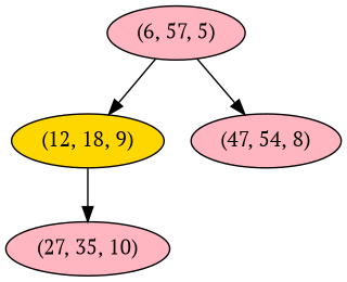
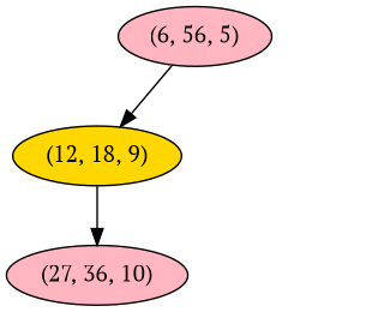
  digraph {
    fontname="PT Serif"
    node [fillcolor=lightpink fontname="PT Serif" style=filled]
    edge [fontname="PT Serif"]
    "(12, 18, 9)" [fillcolor=gold]
-   "(6, 57, 5)"
-   "(47, 54, 8)"
-   "(27, 35, 10)"
+   "(6, 57, 5)" [label="(6, 56, 5)"]
+   "(27, 35, 10)" [label="(27, 36, 10)"]
    "(12, 18, 9)" -> "(27, 35, 10)"
    "(6, 57, 5)" -> "(12, 18, 9)"
-   "(6, 57, 5)" -> "(47, 54, 8)"
  }
